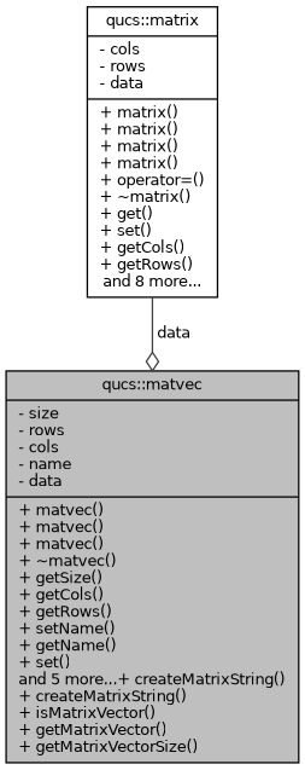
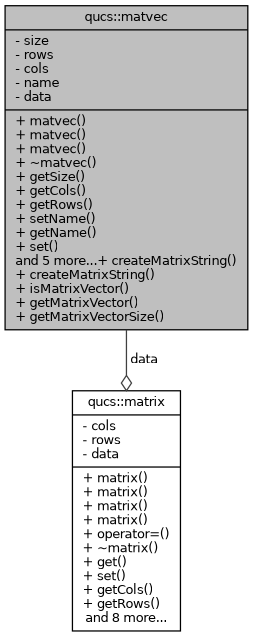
  digraph {
    node [color=black fontname=Helvetica fontsize=10 shape=record style=filled]
    n1 [fillcolor=grey75 fontcolor=black height=0.2 label="{qucs::matvec\n|- size\l- rows\l- cols\l- name\l- data\l|+ matvec()\l+ matvec()\l+ matvec()\l+ ~matvec()\l+ getSize()\l+ getCols()\l+ getRows()\l+ setName()\l+ getName()\l+ set()\land 5 more...+ createMatrixString()\l+ createMatrixString()\l+ isMatrixVector()\l+ getMatrixVector()\l+ getMatrixVectorSize()\l}" width=0.4]
    n2 [fillcolor=white height=0.2 label="{qucs::matrix\n|- cols\l- rows\l- data\l|+ matrix()\l+ matrix()\l+ matrix()\l+ matrix()\l+ operator=()\l+ ~matrix()\l+ get()\l+ set()\l+ getCols()\l+ getRows()\land 8 more...}" width=0.4]
-   n2 -> n1 [arrowhead=odiamond color=grey25 fontname=Helvetica fontsize=10 label=" data" labelfontname=Helvetica labelfontsize=10 style=solid]
+   n1 -> n2 [arrowhead=odiamond color=grey25 fontname=Helvetica fontsize=10 label=" data" labelfontname=Helvetica labelfontsize=10 style=solid]
  }
